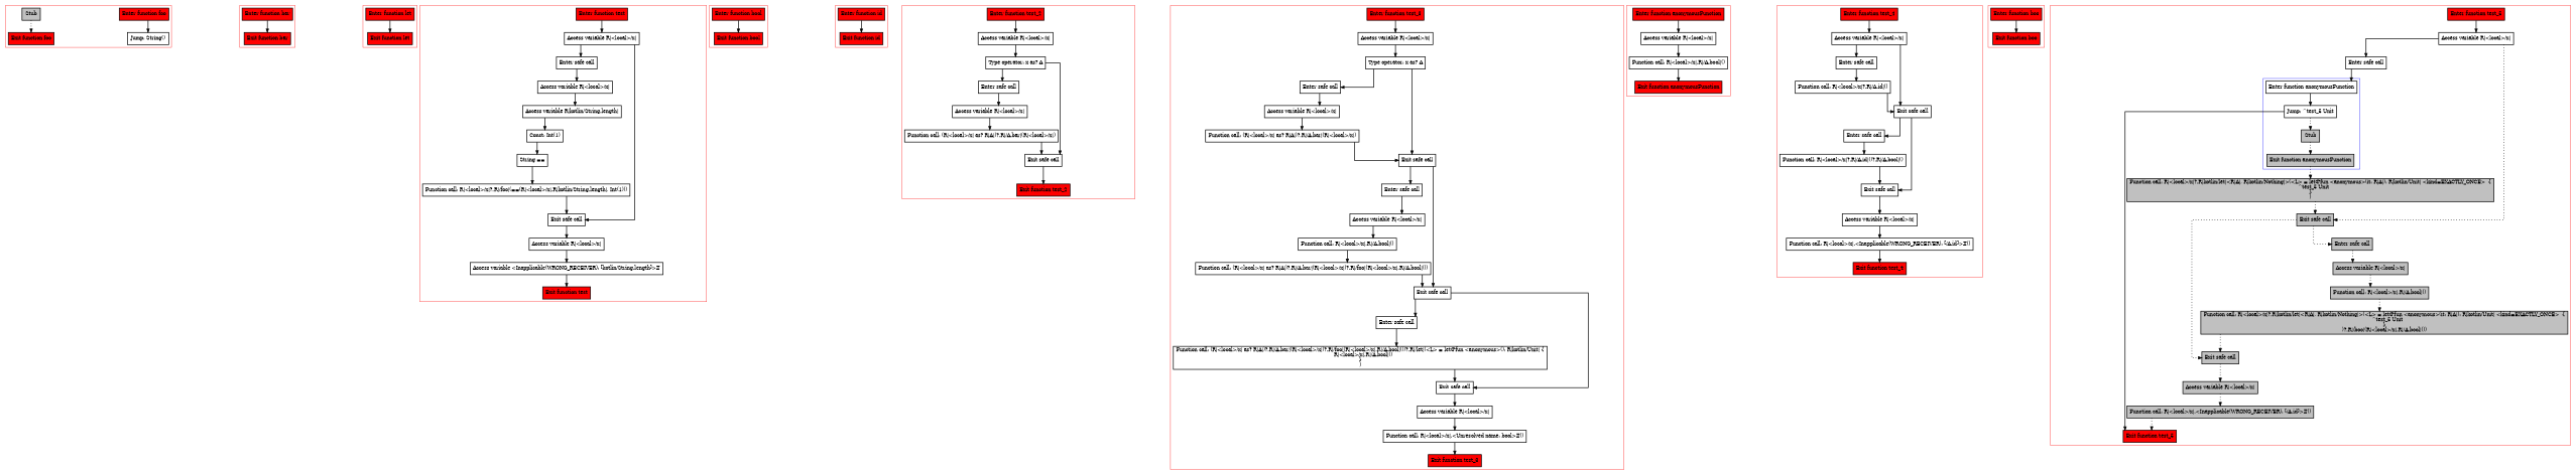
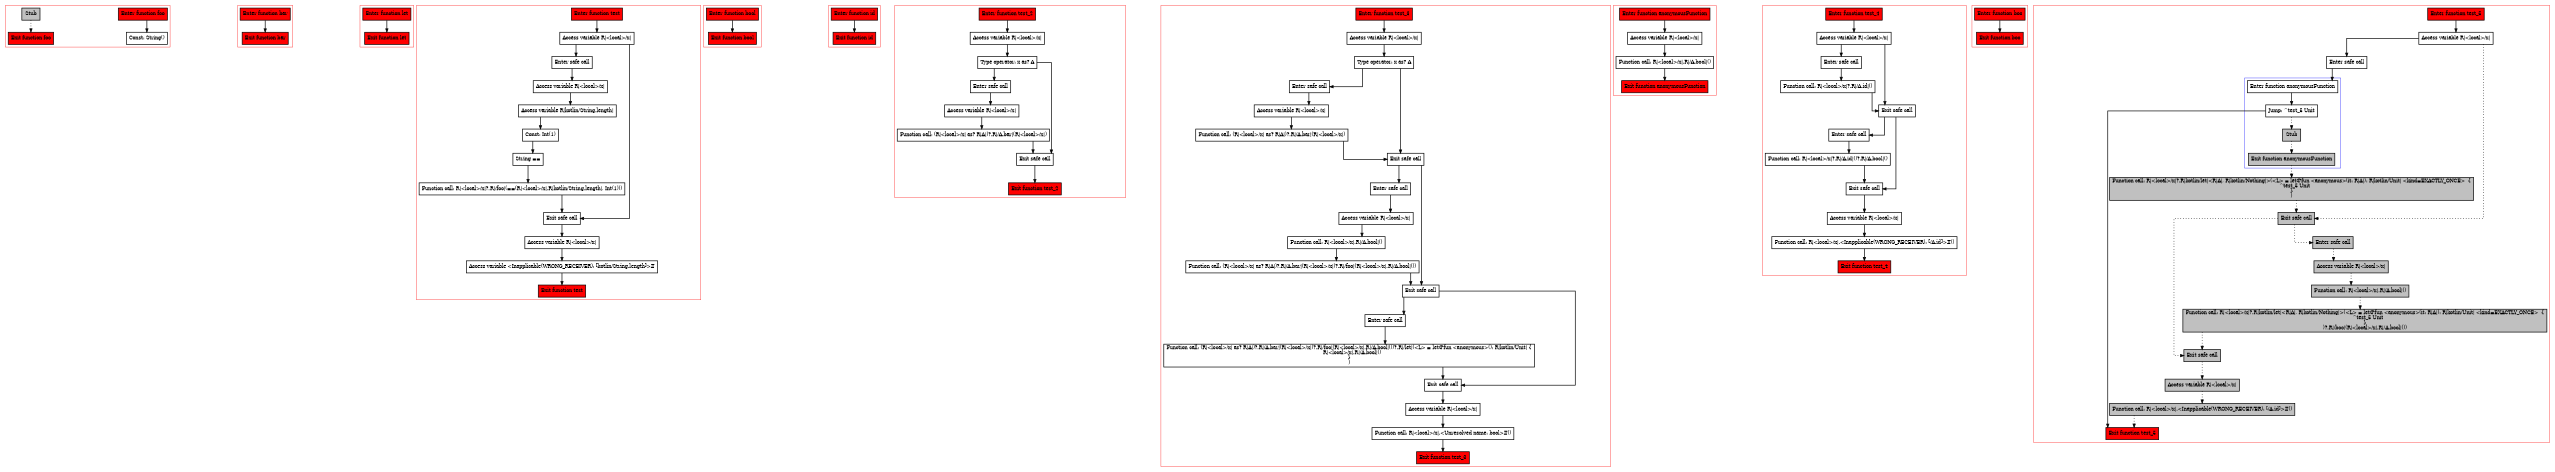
  digraph {
    nodesep=3
    splines=ortho
    node [penwidth=2 shape=box]
    edge [penwidth=2]
    n1 [fillcolor=red label="Enter function foo" style=filled]
-   n2 [label="Jump: String()"]
+   n2 [label="Const: String()"]
    n3 [fillcolor=gray label=Stub style=filled]
    n4 [fillcolor=red label="Exit function foo" style=filled]
    n5 [fillcolor=red label="Enter function bar" style=filled]
    n6 [fillcolor=red label="Exit function bar" style=filled]
    n7 [fillcolor=red label="Enter function let" style=filled]
    n8 [fillcolor=red label="Exit function let" style=filled]
    n9 [fillcolor=red label="Enter function test" style=filled]
    n10 [label="Access variable R|<local>/x|"]
    n11 [label="Enter safe call"]
    n12 [label="Access variable R|<local>/x|"]
    n13 [label="Access variable R|kotlin/String.length|"]
    n14 [label="Const: Int(1)"]
    n15 [label="String =="]
    n16 [label="Function call: R|<local>/x|?.R|/foo|(==(R|<local>/x|.R|kotlin/String.length|, Int(1)))"]
    n17 [label="Exit safe call"]
    n18 [label="Access variable R|<local>/x|"]
    n19 [label="Access variable <Inapplicable(WRONG_RECEIVER): [kotlin/String.length]>#"]
    n20 [fillcolor=red label="Exit function test" style=filled]
    n21 [fillcolor=red label="Enter function bool" style=filled]
    n22 [fillcolor=red label="Exit function bool" style=filled]
    n23 [fillcolor=red label="Enter function id" style=filled]
    n24 [fillcolor=red label="Exit function id" style=filled]
    n25 [fillcolor=red label="Enter function test_2" style=filled]
    n26 [label="Access variable R|<local>/x|"]
    n27 [label="Type operator: x as? A"]
    n28 [label="Enter safe call"]
    n29 [label="Access variable R|<local>/x|"]
    n30 [label="Function call: (R|<local>/x| as? R|A|)?.R|/A.bar|(R|<local>/x|)"]
    n31 [label="Exit safe call"]
    n32 [fillcolor=red label="Exit function test_2" style=filled]
    n33 [fillcolor=red label="Enter function test_3" style=filled]
    n34 [label="Access variable R|<local>/x|"]
    n35 [label="Type operator: x as? A"]
    n36 [label="Enter safe call"]
    n37 [label="Access variable R|<local>/x|"]
    n38 [label="Function call: (R|<local>/x| as? R|A|)?.R|/A.bar|(R|<local>/x|)"]
    n39 [label="Exit safe call"]
    n40 [label="Enter safe call"]
    n41 [label="Access variable R|<local>/x|"]
    n42 [label="Function call: R|<local>/x|.R|/A.bool|()"]
    n43 [label="Function call: (R|<local>/x| as? R|A|)?.R|/A.bar|(R|<local>/x|)?.R|/foo|(R|<local>/x|.R|/A.bool|())"]
    n44 [label="Exit safe call"]
    n45 [label="Enter safe call"]
    n46 [label="Function call: (R|<local>/x| as? R|A|)?.R|/A.bar|(R|<local>/x|)?.R|/foo|(R|<local>/x|.R|/A.bool|())?.R|/let|(<L> = let@fun <anonymous>(): R|kotlin/Unit| {\n    R|<local>/x|.R|/A.bool|()\n}\n)"]
    n47 [label="Exit safe call"]
    n48 [label="Access variable R|<local>/x|"]
    n49 [label="Function call: R|<local>/x|.<Unresolved name: bool>#()"]
    n50 [fillcolor=red label="Exit function test_3" style=filled]
    n51 [fillcolor=red label="Enter function anonymousFunction" style=filled]
    n52 [label="Access variable R|<local>/x|"]
    n53 [label="Function call: R|<local>/x|.R|/A.bool|()"]
    n54 [fillcolor=red label="Exit function anonymousFunction" style=filled]
    n55 [fillcolor=red label="Enter function test_4" style=filled]
    n56 [label="Access variable R|<local>/x|"]
    n57 [label="Enter safe call"]
    n58 [label="Function call: R|<local>/x|?.R|/A.id|()"]
    n59 [label="Exit safe call"]
    n60 [label="Enter safe call"]
    n61 [label="Function call: R|<local>/x|?.R|/A.id|()?.R|/A.bool|()"]
    n62 [label="Exit safe call"]
    n63 [label="Access variable R|<local>/x|"]
    n64 [label="Function call: R|<local>/x|.<Inapplicable(WRONG_RECEIVER): [/A.id]>#()"]
    n65 [fillcolor=red label="Exit function test_4" style=filled]
    n66 [fillcolor=red label="Enter function boo" style=filled]
    n67 [fillcolor=red label="Exit function boo" style=filled]
    n68 [label="Enter function anonymousFunction"]
    n69 [label="Jump: ^test_5 Unit"]
    n70 [fillcolor=gray label=Stub style=filled]
    n71 [fillcolor=gray label="Exit function anonymousFunction" style=filled]
    n72 [fillcolor=red label="Enter function test_5" style=filled]
    n73 [label="Access variable R|<local>/x|"]
    n74 [label="Enter safe call"]
    n75 [fillcolor=gray label="Function call: R|<local>/x|?.R|kotlin/let|<R|A|, R|kotlin/Nothing|>(<L> = let@fun <anonymous>(it: R|A|): R|kotlin/Unit| <kind=EXACTLY_ONCE>  {\n    ^test_5 Unit\n}\n)" style=filled]
    n76 [fillcolor=gray label="Exit safe call" style=filled]
    n77 [fillcolor=gray label="Enter safe call" style=filled]
    n78 [fillcolor=gray label="Access variable R|<local>/x|" style=filled]
    n79 [fillcolor=gray label="Function call: R|<local>/x|.R|/A.bool|()" style=filled]
    n80 [fillcolor=gray label="Function call: R|<local>/x|?.R|kotlin/let|<R|A|, R|kotlin/Nothing|>(<L> = let@fun <anonymous>(it: R|A|): R|kotlin/Unit| <kind=EXACTLY_ONCE>  {\n    ^test_5 Unit\n}\n)?.R|/boo|(R|<local>/x|.R|/A.bool|())" style=filled]
    n81 [fillcolor=gray label="Exit safe call" style=filled]
    n82 [fillcolor=gray label="Access variable R|<local>/x|" style=filled]
    n83 [fillcolor=gray label="Function call: R|<local>/x|.<Inapplicable(WRONG_RECEIVER): [/A.id]>#()" style=filled]
    n84 [fillcolor=red label="Exit function test_5" style=filled]
    subgraph cluster_1 {
      color=red
      n1
      n2
      n3
      n4
    }
    subgraph cluster_2 {
      color=red
      n5
      n6
    }
    subgraph cluster_3 {
      color=red
      n7
      n8
    }
    subgraph cluster_4 {
      color=red
      n9
      n10
      n11
      n12
      n13
      n14
      n15
      n16
      n17
      n18
      n19
      n20
    }
    subgraph cluster_5 {
      color=red
      n21
      n22
    }
    subgraph cluster_6 {
      color=red
      n23
      n24
    }
    subgraph cluster_7 {
      color=red
      n25
      n26
      n27
      n28
      n29
      n30
      n31
      n32
    }
    subgraph cluster_8 {
      color=red
      n33
      n34
      n35
      n36
      n37
      n38
      n39
      n40
      n41
      n42
      n43
      n44
      n45
      n46
      n47
      n48
      n49
      n50
    }
    subgraph cluster_9 {
      color=red
      n51
      n52
      n53
      n54
    }
    subgraph cluster_10 {
      color=red
      n55
      n56
      n57
      n58
      n59
      n60
      n61
      n62
      n63
      n64
      n65
    }
    subgraph cluster_11 {
      color=red
      n66
      n67
    }
    subgraph cluster_12 {
      color=red
      n72
      n73
      n74
      n75
      n76
      n77
      n78
      n79
      n80
      n81
      n82
      n83
      n84
      subgraph cluster_13 {
        color=blue
        n68
        n69
        n70
        n71
      }
    }
    n1 -> n2
    n3 -> n4 [style=dotted]
    n5 -> n6
    n7 -> n8
    n9 -> n10
    n10 -> n11
    n10 -> n17
    n11 -> n12
    n12 -> n13
    n13 -> n14
    n14 -> n15
    n15 -> n16
    n16 -> n17
    n17 -> n18
    n18 -> n19
    n19 -> n20
    n21 -> n22
    n23 -> n24
    n25 -> n26
    n26 -> n27
    n27 -> n28
    n27 -> n31
    n28 -> n29
    n29 -> n30
    n30 -> n31
    n31 -> n32
    n33 -> n34
    n34 -> n35
    n35 -> n36
    n35 -> n39
    n36 -> n37
    n37 -> n38
    n38 -> n39
    n39 -> n40
    n39 -> n44
    n40 -> n41
    n41 -> n42
    n42 -> n43
    n43 -> n44
    n44 -> n45
    n44 -> n47
    n45 -> n46
    n46 -> n47
    n47 -> n48
    n48 -> n49
    n49 -> n50
    n51 -> n52
    n52 -> n53
    n53 -> n54
    n55 -> n56
    n56 -> n57
    n56 -> n59
    n57 -> n58
    n58 -> n59
    n59 -> n60
    n59 -> n62
    n60 -> n61
    n61 -> n62
    n62 -> n63
    n63 -> n64
    n64 -> n65
    n66 -> n67
    n68 -> n69
    n69 -> n70 [style=dotted]
    n69 -> n84
    n70 -> n71 [style=dotted]
    n71 -> n75 [style=dotted]
    n72 -> n73
    n73 -> n74
    n73 -> n76 [style=dotted]
    n74 -> n68
    n75 -> n76 [style=dotted]
    n76 -> n77 [style=dotted]
    n76 -> n81 [style=dotted]
    n77 -> n78 [style=dotted]
    n78 -> n79 [style=dotted]
    n79 -> n80 [style=dotted]
    n80 -> n81 [style=dotted]
    n81 -> n82 [style=dotted]
    n82 -> n83 [style=dotted]
    n83 -> n84 [style=dotted]
  }
